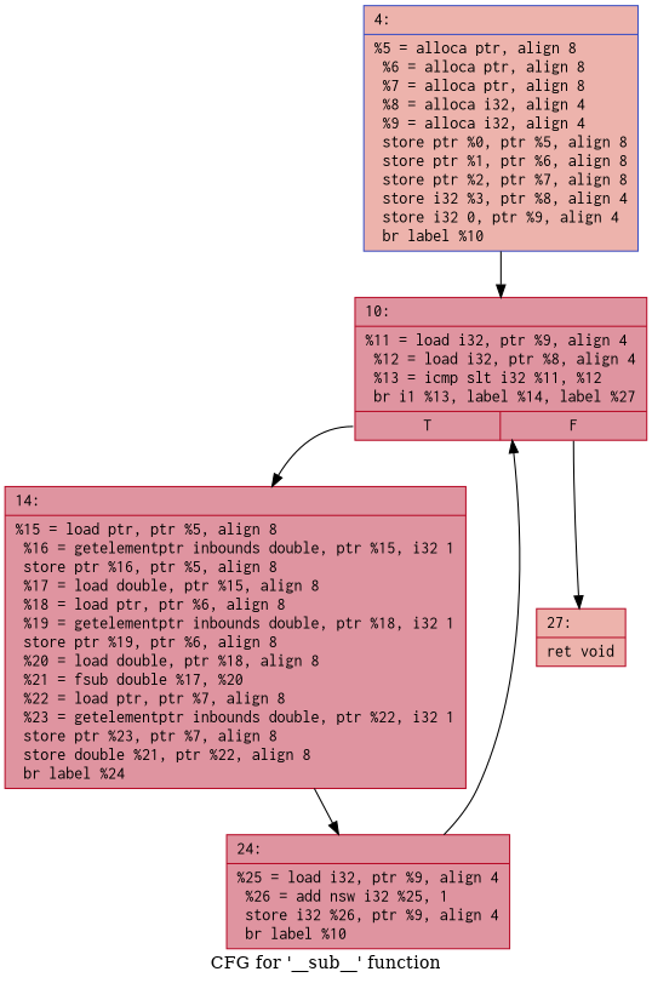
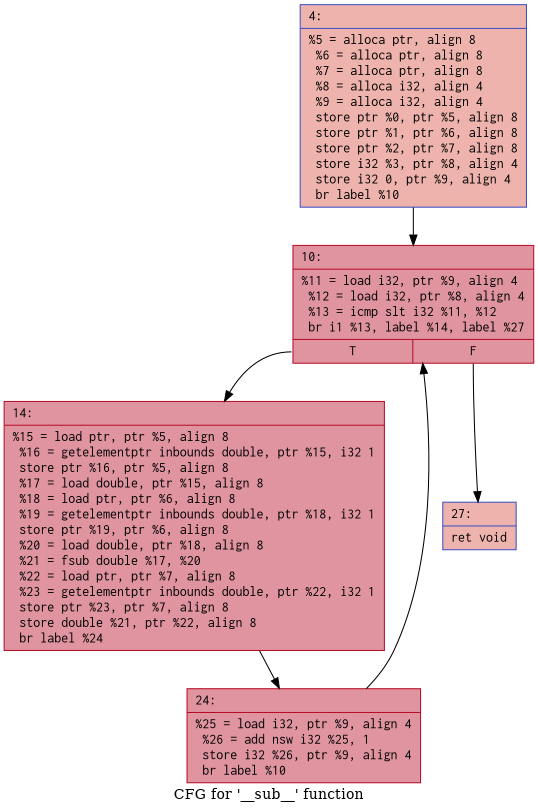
  digraph {
    label="CFG for '__sub__' function"
    node [color="#b70d28ff" fillcolor="#b70d2870" fontname=Courier shape=record style=filled]
    n1 [color="#3d50c3ff" fillcolor="#d6524470" label="{4:\l|  %5 = alloca ptr, align 8\l  %6 = alloca ptr, align 8\l  %7 = alloca ptr, align 8\l  %8 = alloca i32, align 4\l  %9 = alloca i32, align 4\l  store ptr %0, ptr %5, align 8\l  store ptr %1, ptr %6, align 8\l  store ptr %2, ptr %7, align 8\l  store i32 %3, ptr %8, align 4\l  store i32 0, ptr %9, align 4\l  br label %10\l}"]
    n2 [label="{10:\l|  %11 = load i32, ptr %9, align 4\l  %12 = load i32, ptr %8, align 4\l  %13 = icmp slt i32 %11, %12\l  br i1 %13, label %14, label %27\l|{<s0>T|<s1>F}}"]
    n3 [label="{14:\l|  %15 = load ptr, ptr %5, align 8\l  %16 = getelementptr inbounds double, ptr %15, i32 1\l  store ptr %16, ptr %5, align 8\l  %17 = load double, ptr %15, align 8\l  %18 = load ptr, ptr %6, align 8\l  %19 = getelementptr inbounds double, ptr %18, i32 1\l  store ptr %19, ptr %6, align 8\l  %20 = load double, ptr %18, align 8\l  %21 = fsub double %17, %20\l  %22 = load ptr, ptr %7, align 8\l  %23 = getelementptr inbounds double, ptr %22, i32 1\l  store ptr %23, ptr %7, align 8\l  store double %21, ptr %22, align 8\l  br label %24\l}"]
-   n4 [fillcolor="#d6524470" label="{27:\l|  ret void\l}"]
+   n4 [color="#3d50c3ff" fillcolor="#d6524470" label="{27:\l|  ret void\l}"]
    n5 [label="{24:\l|  %25 = load i32, ptr %9, align 4\l  %26 = add nsw i32 %25, 1\l  store i32 %26, ptr %9, align 4\l  br label %10\l}"]
    n1 -> n2
    n2 -> n3 [tailport=s0]
    n2 -> n4 [tailport=s1]
    n3 -> n5
    n5 -> n2
  }
